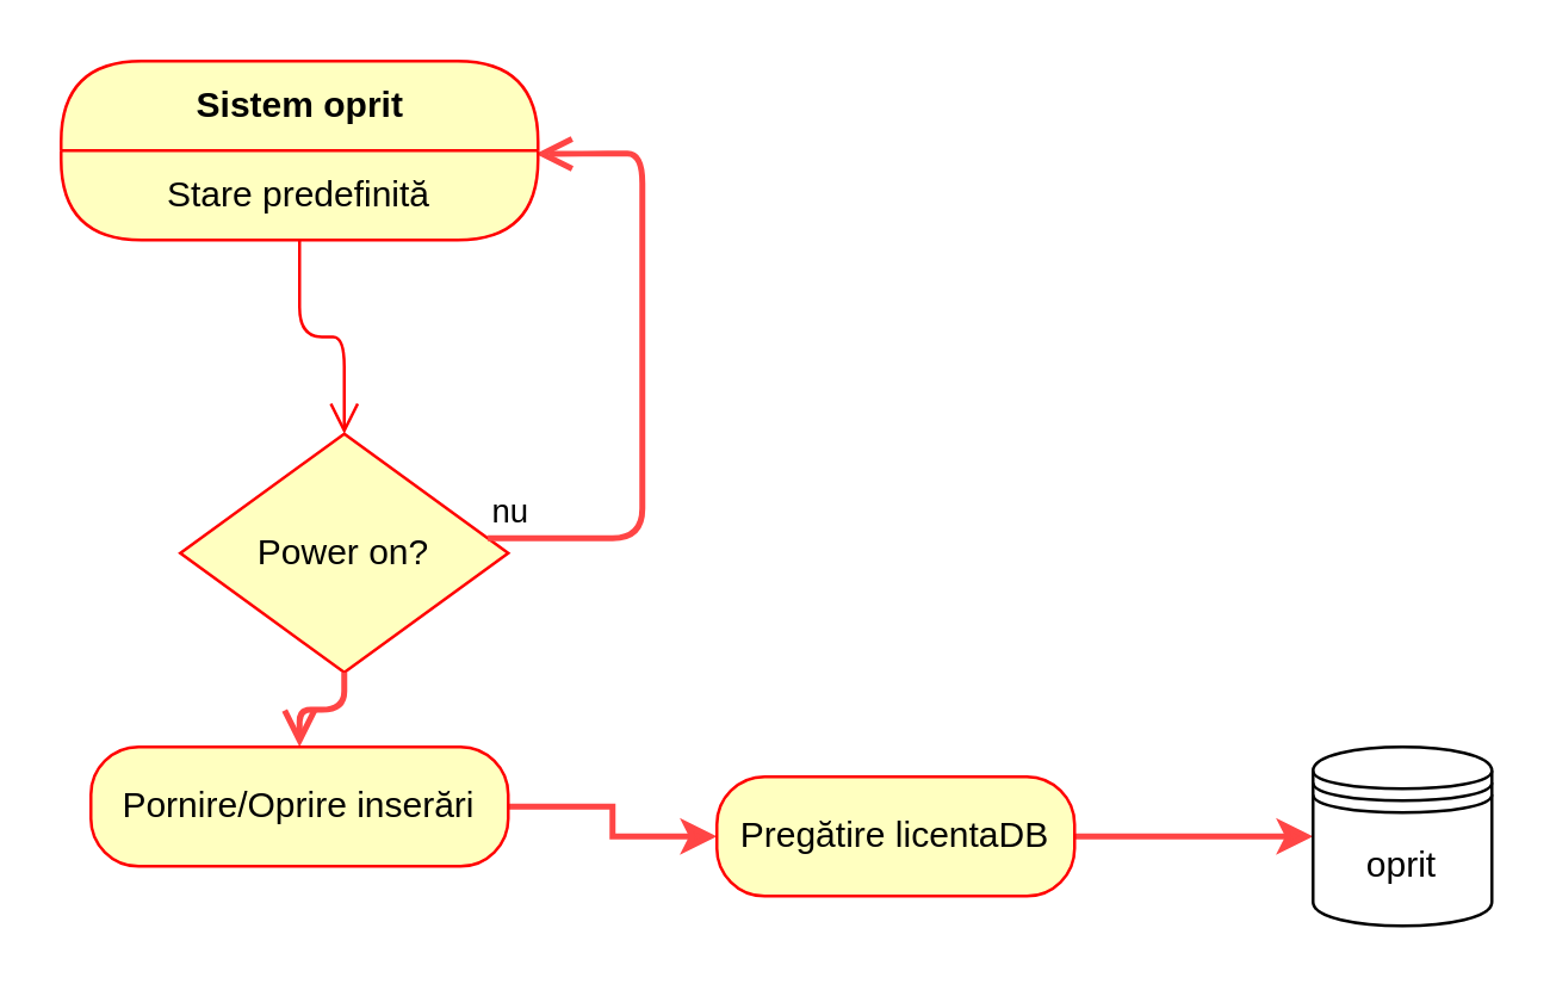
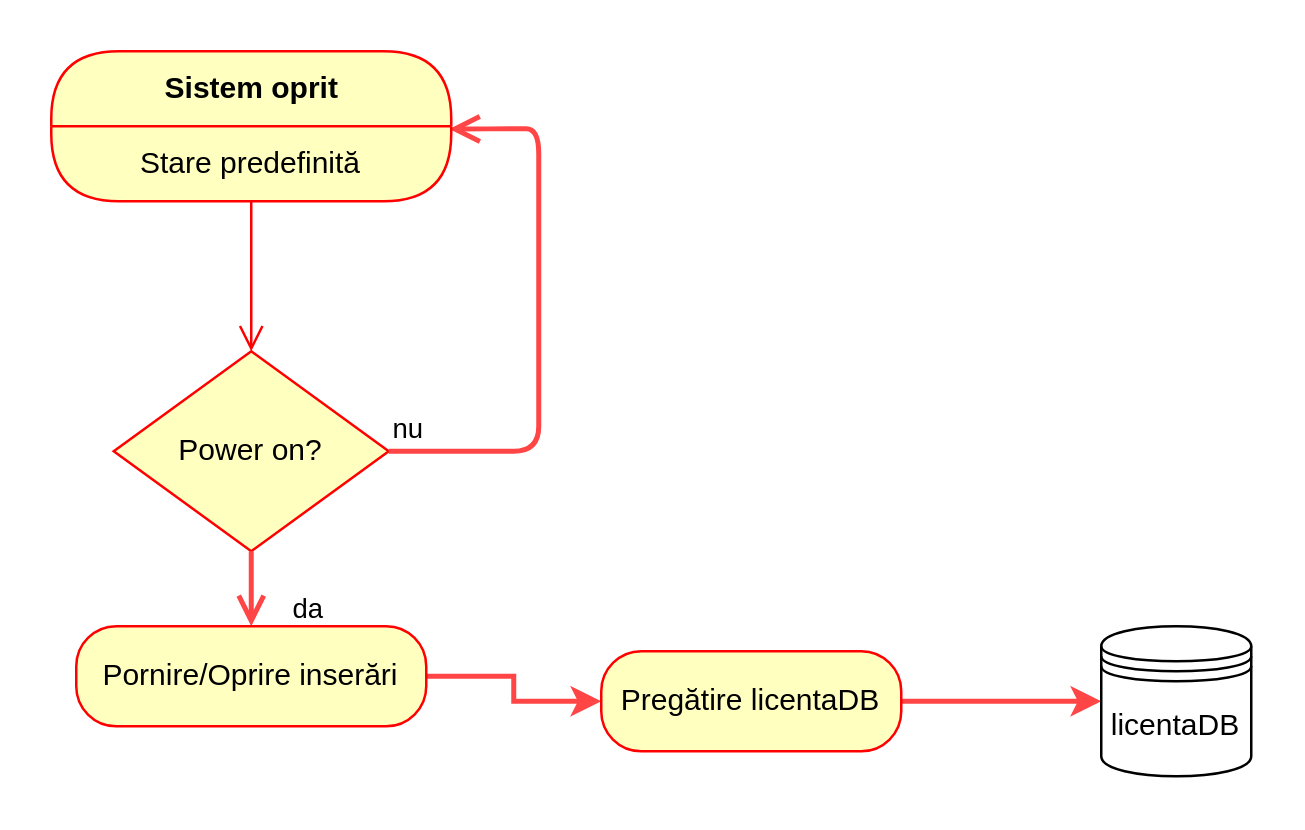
  <mxCell id="0" />
  <mxCell id="1" parent="0" />
- <mxCell id="2" value="Power on?" style="rhombus;whiteSpace=wrap;html=1;fillColor=#ffffc0;strokeColor=#ff0000;" vertex="1" parent="1"><mxGeometry x="60" y="145" width="110" height="80" as="geometry" /></mxCell>
+ <mxCell id="2" value="Power on?" style="rhombus;whiteSpace=wrap;html=1;fillColor=#ffffc0;strokeColor=#ff0000;" vertex="1" parent="1"><mxGeometry x="45" y="140" width="110" height="80" as="geometry" /></mxCell>
  <mxCell id="3" value="nu" style="edgeStyle=orthogonalEdgeStyle;html=1;align=left;verticalAlign=bottom;endArrow=open;endSize=8;strokeColor=#FF4545;entryX=0.995;entryY=0.038;entryDx=0;entryDy=0;entryPerimeter=0;strokeWidth=2;" edge="1" parent="1" source="2" target="6"><mxGeometry x="-1" relative="1" as="geometry"><mxPoint x="285" y="80" as="targetPoint" /><Array as="points"><mxPoint x="215" y="180" /><mxPoint x="215" y="51" /><mxPoint x="205" y="51" /></Array></mxGeometry></mxCell>
  <mxCell id="4" value="da" style="edgeStyle=orthogonalEdgeStyle;html=1;align=left;verticalAlign=top;endArrow=open;endSize=8;strokeColor=#FF4545;entryX=0.5;entryY=0;entryDx=0;entryDy=0;strokeWidth=2;" edge="1" parent="1" source="2" target="9"><mxGeometry x="0.024" y="16" relative="1" as="geometry"><mxPoint x="100" y="250" as="targetPoint" /><mxPoint x="-1" y="-5" as="offset" /></mxGeometry></mxCell>
  <mxCell id="5" value="Sistem oprit" style="swimlane;html=1;fontStyle=1;align=center;verticalAlign=middle;childLayout=stackLayout;horizontal=1;startSize=30;horizontalStack=0;resizeParent=0;resizeLast=1;container=0;fontColor=#000000;collapsible=0;rounded=1;arcSize=30;strokeColor=#ff0000;fillColor=#ffffc0;swimlaneFillColor=#ffffc0;" vertex="1" parent="1"><mxGeometry x="20" y="20" width="160" height="60" as="geometry" /></mxCell>
  <mxCell id="6" value="Stare predefinită" style="text;html=1;strokeColor=none;fillColor=none;align=center;verticalAlign=middle;spacingLeft=4;spacingRight=4;whiteSpace=wrap;overflow=hidden;rotatable=0;fontColor=#000000;" vertex="1" parent="5"><mxGeometry y="30" width="160" height="30" as="geometry" /></mxCell>
  <mxCell id="7" value="" style="edgeStyle=orthogonalEdgeStyle;html=1;verticalAlign=bottom;endArrow=open;endSize=8;strokeColor=#ff0000;fontSize=14;entryX=0.5;entryY=0;entryDx=0;entryDy=0;" edge="1" parent="1" source="5" target="2"><mxGeometry relative="1" as="geometry"><mxPoint x="100" y="120" as="targetPoint" /></mxGeometry></mxCell>
  <mxCell id="8" value="" style="edgeStyle=orthogonalEdgeStyle;rounded=0;orthogonalLoop=1;jettySize=auto;html=1;strokeColor=#FF4545;strokeWidth=2;" edge="1" parent="1" source="9" target="11"><mxGeometry relative="1" as="geometry" /></mxCell>
  <mxCell id="9" value="Pornire/Oprire inserări" style="rounded=1;whiteSpace=wrap;html=1;arcSize=40;fontColor=#000000;fillColor=#ffffc0;strokeColor=#ff0000;" vertex="1" parent="1"><mxGeometry x="30" y="250" width="140" height="40" as="geometry" /></mxCell>
  <mxCell id="10" value="" style="edgeStyle=orthogonalEdgeStyle;rounded=0;orthogonalLoop=1;jettySize=auto;html=1;strokeColor=#FF4545;strokeWidth=2;" edge="1" parent="1" source="11"><mxGeometry relative="1" as="geometry"><mxPoint x="440" y="280" as="targetPoint" /></mxGeometry></mxCell>
  <mxCell id="11" value="Pregătire licentaDB" style="rounded=1;whiteSpace=wrap;html=1;arcSize=40;fontColor=#000000;fillColor=#ffffc0;strokeColor=#ff0000;" vertex="1" parent="1"><mxGeometry x="240" y="260" width="120" height="40" as="geometry" /></mxCell>
- <mxCell id="12" value="oprit" style="shape=datastore;whiteSpace=wrap;html=1;" vertex="1" parent="1"><mxGeometry x="440" y="250" width="60" height="60" as="geometry" /></mxCell>
+ <mxCell id="12" value="licentaDB" style="shape=datastore;whiteSpace=wrap;html=1;" vertex="1" parent="1"><mxGeometry x="440" y="250" width="60" height="60" as="geometry" /></mxCell>
